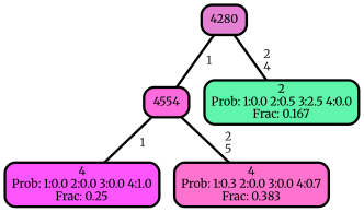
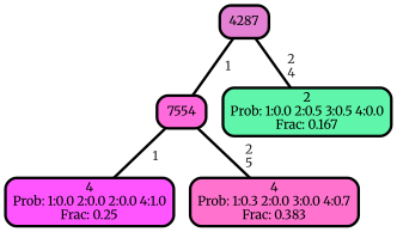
  graph {
    fontname=Merriweather
    ranksep="0 equally"
    splines=straight
    node [color=black fontcolor=black fontname=Merriweather penwidth=3 shape=box style="filled, rounded"]
    edge [color=black fontcolor=grey14 fontname=Merriweather fontweight=bold penwidth=3]
-   n1 [fillcolor="#ff55ff" label="4\nProb: 1:0.0 2:0.0 3:0.0 4:1.0\nFrac: 0.25"]
-   n2 [fillcolor="#ff6add" label=4554]
+   n1 [fillcolor="#ff55ff" label="4\nProb: 1:0.0 2:0.0 2:0.0 4:1.0\nFrac: 0.25"]
+   n2 [fillcolor="#ff6add" label=7554]
    n3 [fillcolor="#ff73ce" label="4\nProb: 1:0.3 2:0.0 3:0.0 4:0.7\nFrac: 0.383"]
-   n4 [fillcolor="#e481d4" label=4280]
-   n5 [fillcolor="#5ff5aa" label="2\nProb: 1:0.0 2:0.5 3:2.5 4:0.0\nFrac: 0.167"]
+   n4 [fillcolor="#e481d4" label=4287]
+   n5 [fillcolor="#5ff5aa" label="2\nProb: 1:0.0 2:0.5 3:0.5 4:0.0\nFrac: 0.167"]
    subgraph sub_1 {
      rank=same
    }
    n2 -- n1 [label=" 1"]
    n2 -- n3 [label=" 2\n 5"]
    n4 -- n2 [label=" 1"]
    n4 -- n5 [label=" 2\n 4"]
  }
